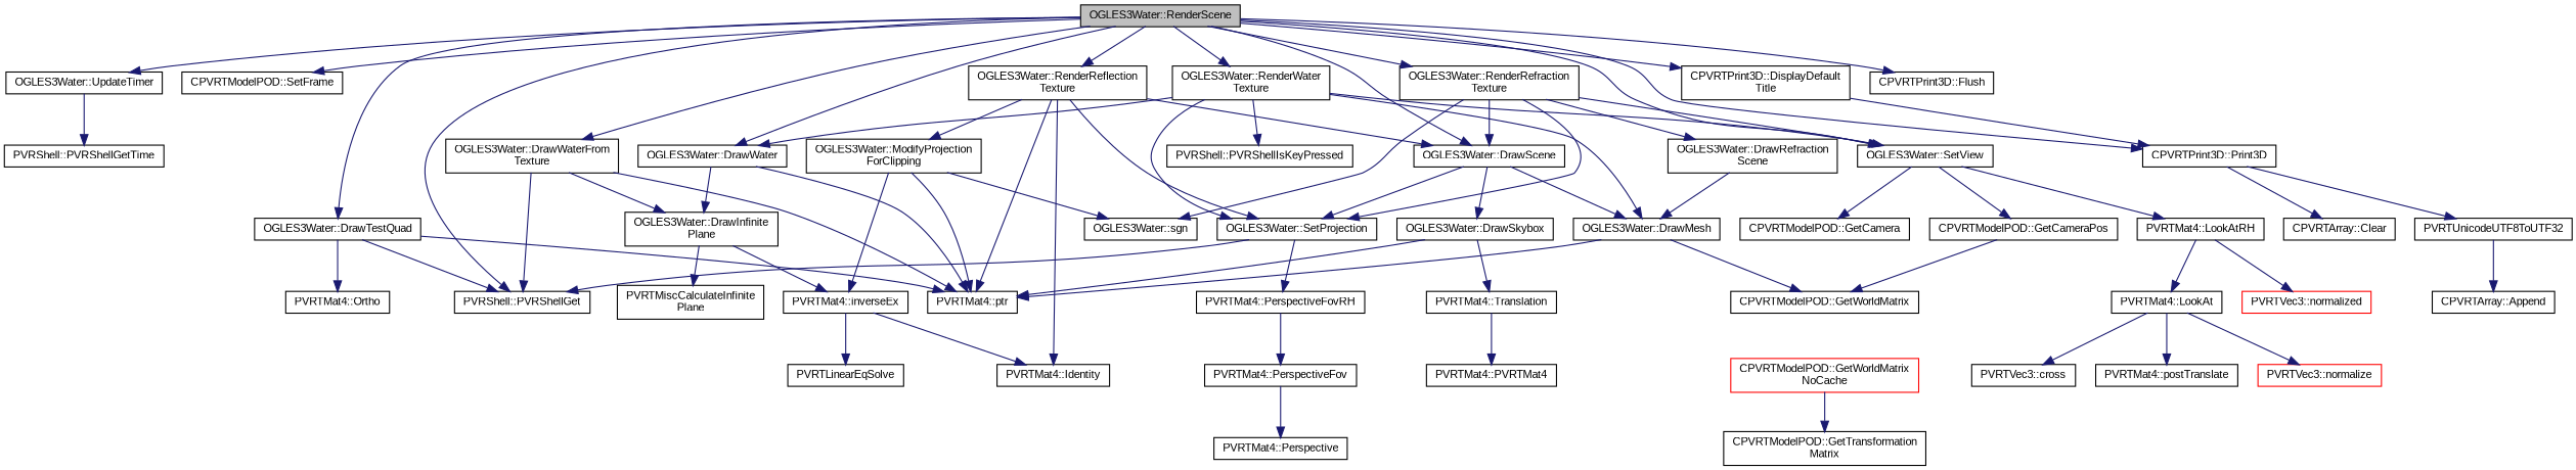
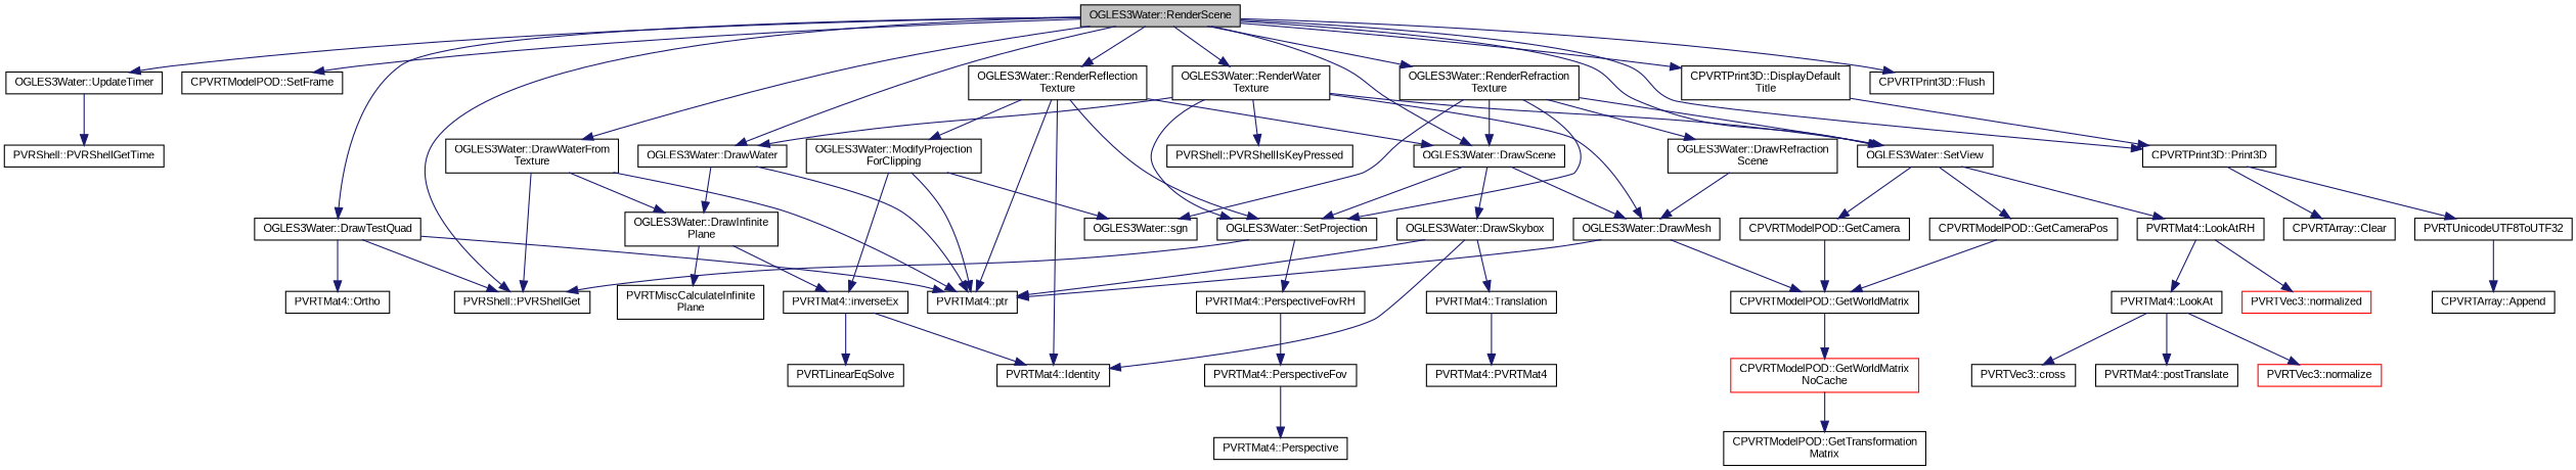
  digraph {
    fontname="Liberation Sans"
    rankdir=TB
    node [color=black fillcolor=white fontname="Liberation Sans" fontsize=10 shape=record style=filled]
    edge [color=midnightblue fontname="Liberation Sans" fontsize=10 labelfontname=Helvetica labelfontsize=10 style=solid]
    n1 [fillcolor=grey75 fontcolor=black height=0.2 label="OGLES3Water::RenderScene" width=0.4]
    n2 [height=0.2 label="OGLES3Water::UpdateTimer" width=0.4]
    n3 [height=0.2 label="CPVRTModelPOD::SetFrame" width=0.4]
    n4 [height=0.2 label="OGLES3Water::RenderReflection\lTexture" width=0.4]
    n5 [height=0.2 label="OGLES3Water::SetView" width=0.4]
    n6 [height=0.2 label="PVRShell::PVRShellGet" width=0.4]
    n7 [height=0.2 label="OGLES3Water::DrawScene" width=0.4]
    n8 [height=0.2 label="OGLES3Water::RenderRefraction\lTexture" width=0.4]
    n9 [height=0.2 label="OGLES3Water::RenderWater\lTexture" width=0.4]
    n10 [height=0.2 label="OGLES3Water::DrawWater" width=0.4]
    n11 [height=0.2 label="OGLES3Water::DrawWaterFrom\lTexture" width=0.4]
    n12 [height=0.2 label="OGLES3Water::DrawTestQuad" width=0.4]
    n13 [height=0.2 label="CPVRTPrint3D::Print3D" width=0.4]
    n14 [height=0.2 label="CPVRTPrint3D::DisplayDefault\lTitle" width=0.4]
    n15 [height=0.2 label="CPVRTPrint3D::Flush" width=0.4]
    n16 [height=0.2 label="PVRShell::PVRShellGetTime" width=0.4]
    n17 [height=0.2 label="OGLES3Water::SetProjection" width=0.4]
    n18 [height=0.2 label="PVRTMat4::Identity" width=0.4]
    n19 [height=0.2 label="PVRTMat4::ptr" width=0.4]
    n20 [height=0.2 label="OGLES3Water::ModifyProjection\lForClipping" width=0.4]
    n21 [height=0.2 label="PVRTMat4::LookAtRH" width=0.4]
    n22 [height=0.2 label="CPVRTModelPOD::GetCameraPos" width=0.4]
    n23 [height=0.2 label="CPVRTModelPOD::GetCamera" width=0.4]
    n24 [height=0.2 label="PVRTMat4::PerspectiveFovRH" width=0.4]
    n25 [height=0.2 label="OGLES3Water::DrawMesh" width=0.4]
    n26 [height=0.2 label="OGLES3Water::DrawSkybox" width=0.4]
    n27 [height=0.2 label="OGLES3Water::sgn" width=0.4]
    n28 [height=0.2 label="OGLES3Water::DrawRefraction\lScene" width=0.4]
    n29 [height=0.2 label="PVRShell::PVRShellIsKeyPressed" width=0.4]
    n30 [height=0.2 label="OGLES3Water::DrawInfinite\lPlane" width=0.4]
    n31 [height=0.2 label="PVRTMat4::Ortho" width=0.4]
    n32 [height=0.2 label="CPVRTArray::Clear" width=0.4]
    n33 [height=0.2 label=PVRTUnicodeUTF8ToUTF32 width=0.4]
    n34 [height=0.2 label="PVRTMat4::inverseEx" width=0.4]
    n35 [height=0.2 label="PVRTMat4::LookAt" width=0.4]
    n36 [color=red height=0.2 label="PVRTVec3::normalized" width=0.4]
    n37 [height=0.2 label="CPVRTModelPOD::GetWorldMatrix" width=0.4]
    n38 [color=red height=0.2 label="PVRTVec3::normalize" width=0.4]
    n39 [height=0.2 label="PVRTVec3::cross" width=0.4]
    n40 [height=0.2 label="PVRTMat4::postTranslate" width=0.4]
    n41 [color=red height=0.2 label="CPVRTModelPOD::GetWorldMatrix\lNoCache" width=0.4]
    n42 [height=0.2 label="CPVRTModelPOD::GetTransformation\lMatrix" width=0.4]
    n43 [height=0.2 label="PVRTMat4::PerspectiveFov" width=0.4]
    n44 [height=0.2 label="PVRTMat4::Perspective" width=0.4]
    n45 [height=0.2 label=PVRTLinearEqSolve width=0.4]
    n46 [height=0.2 label="PVRTMat4::Translation" width=0.4]
    n47 [height=0.2 label="PVRTMat4::PVRTMat4" width=0.4]
    n48 [height=0.2 label="PVRTMiscCalculateInfinite\lPlane" width=0.4]
    n49 [height=0.2 label="CPVRTArray::Append" width=0.4]
    n1 -> n2
    n1 -> n3
    n1 -> n4
    n1 -> n5
    n1 -> n6
    n1 -> n7
    n1 -> n8
    n1 -> n9
    n1 -> n10
    n1 -> n11
    n1 -> n12
    n1 -> n13
    n1 -> n14
    n1 -> n15
    n2 -> n16
    n4 -> n7
    n4 -> n17
    n4 -> n18
    n4 -> n19
    n4 -> n20
    n5 -> n21
    n5 -> n22
    n5 -> n23
    n7 -> n17
    n7 -> n25
    n7 -> n26
    n8 -> n5
    n8 -> n7
    n8 -> n17
    n8 -> n27
    n8 -> n28
    n9 -> n5
    n9 -> n10
    n9 -> n17
    n9 -> n25
    n9 -> n29
    n10 -> n19
    n10 -> n30
    n11 -> n6
    n11 -> n19
    n11 -> n30
    n12 -> n6
    n12 -> n19
    n12 -> n31
    n13 -> n32
    n13 -> n33
    n14 -> n13
    n17 -> n6
    n17 -> n24
    n20 -> n19
    n20 -> n27
    n20 -> n34
    n21 -> n35
    n21 -> n36
    n22 -> n37
+   n23 -> n37
    n24 -> n43
    n25 -> n19
    n25 -> n37
+   n26 -> n18
    n26 -> n19
    n26 -> n46
    n28 -> n25
    n30 -> n34
    n30 -> n48
    n33 -> n49
    n34 -> n18
    n34 -> n45
    n35 -> n38
    n35 -> n39
    n35 -> n40
+   n37 -> n41
    n41 -> n42
    n43 -> n44
    n46 -> n47
  }
